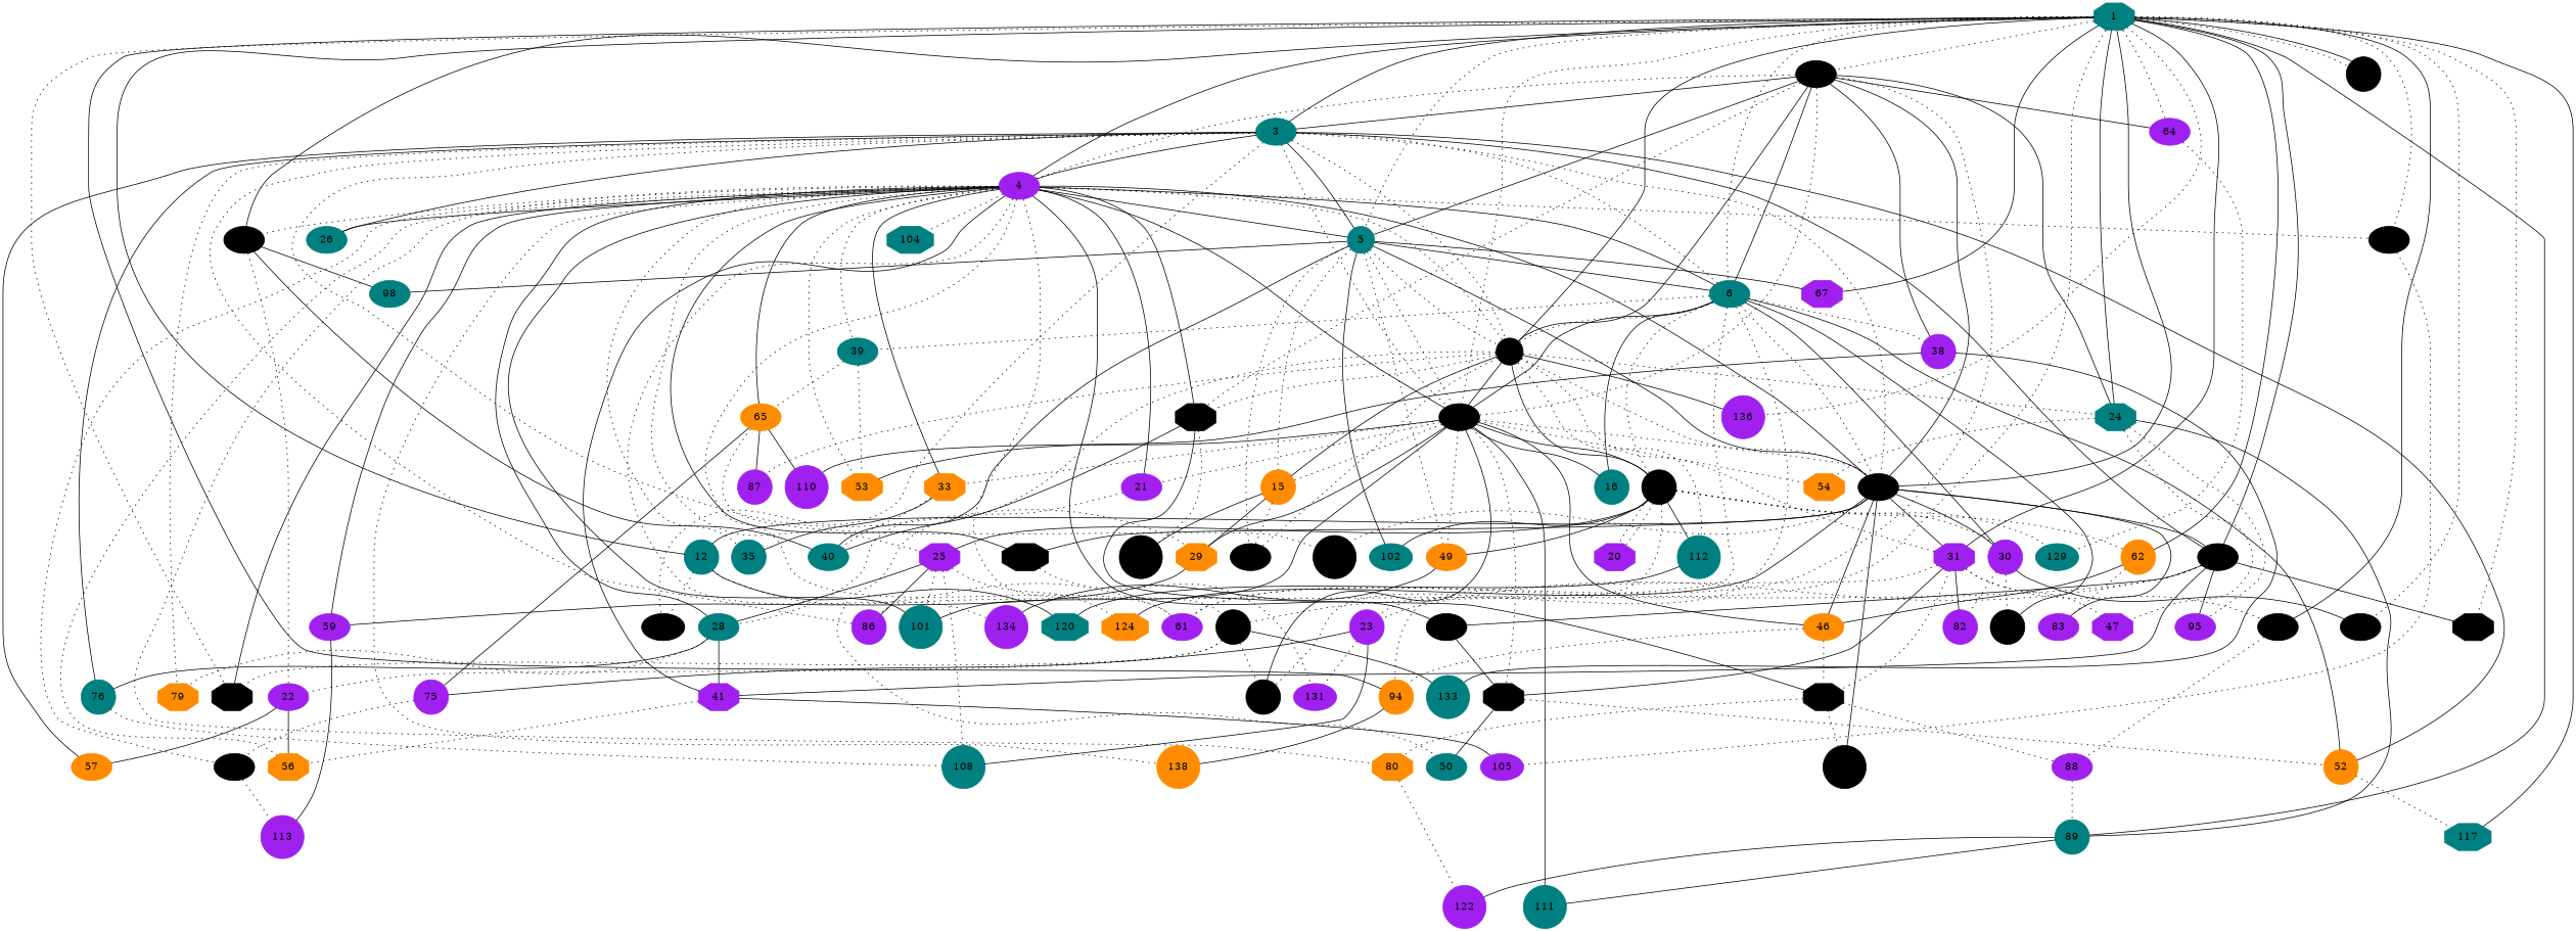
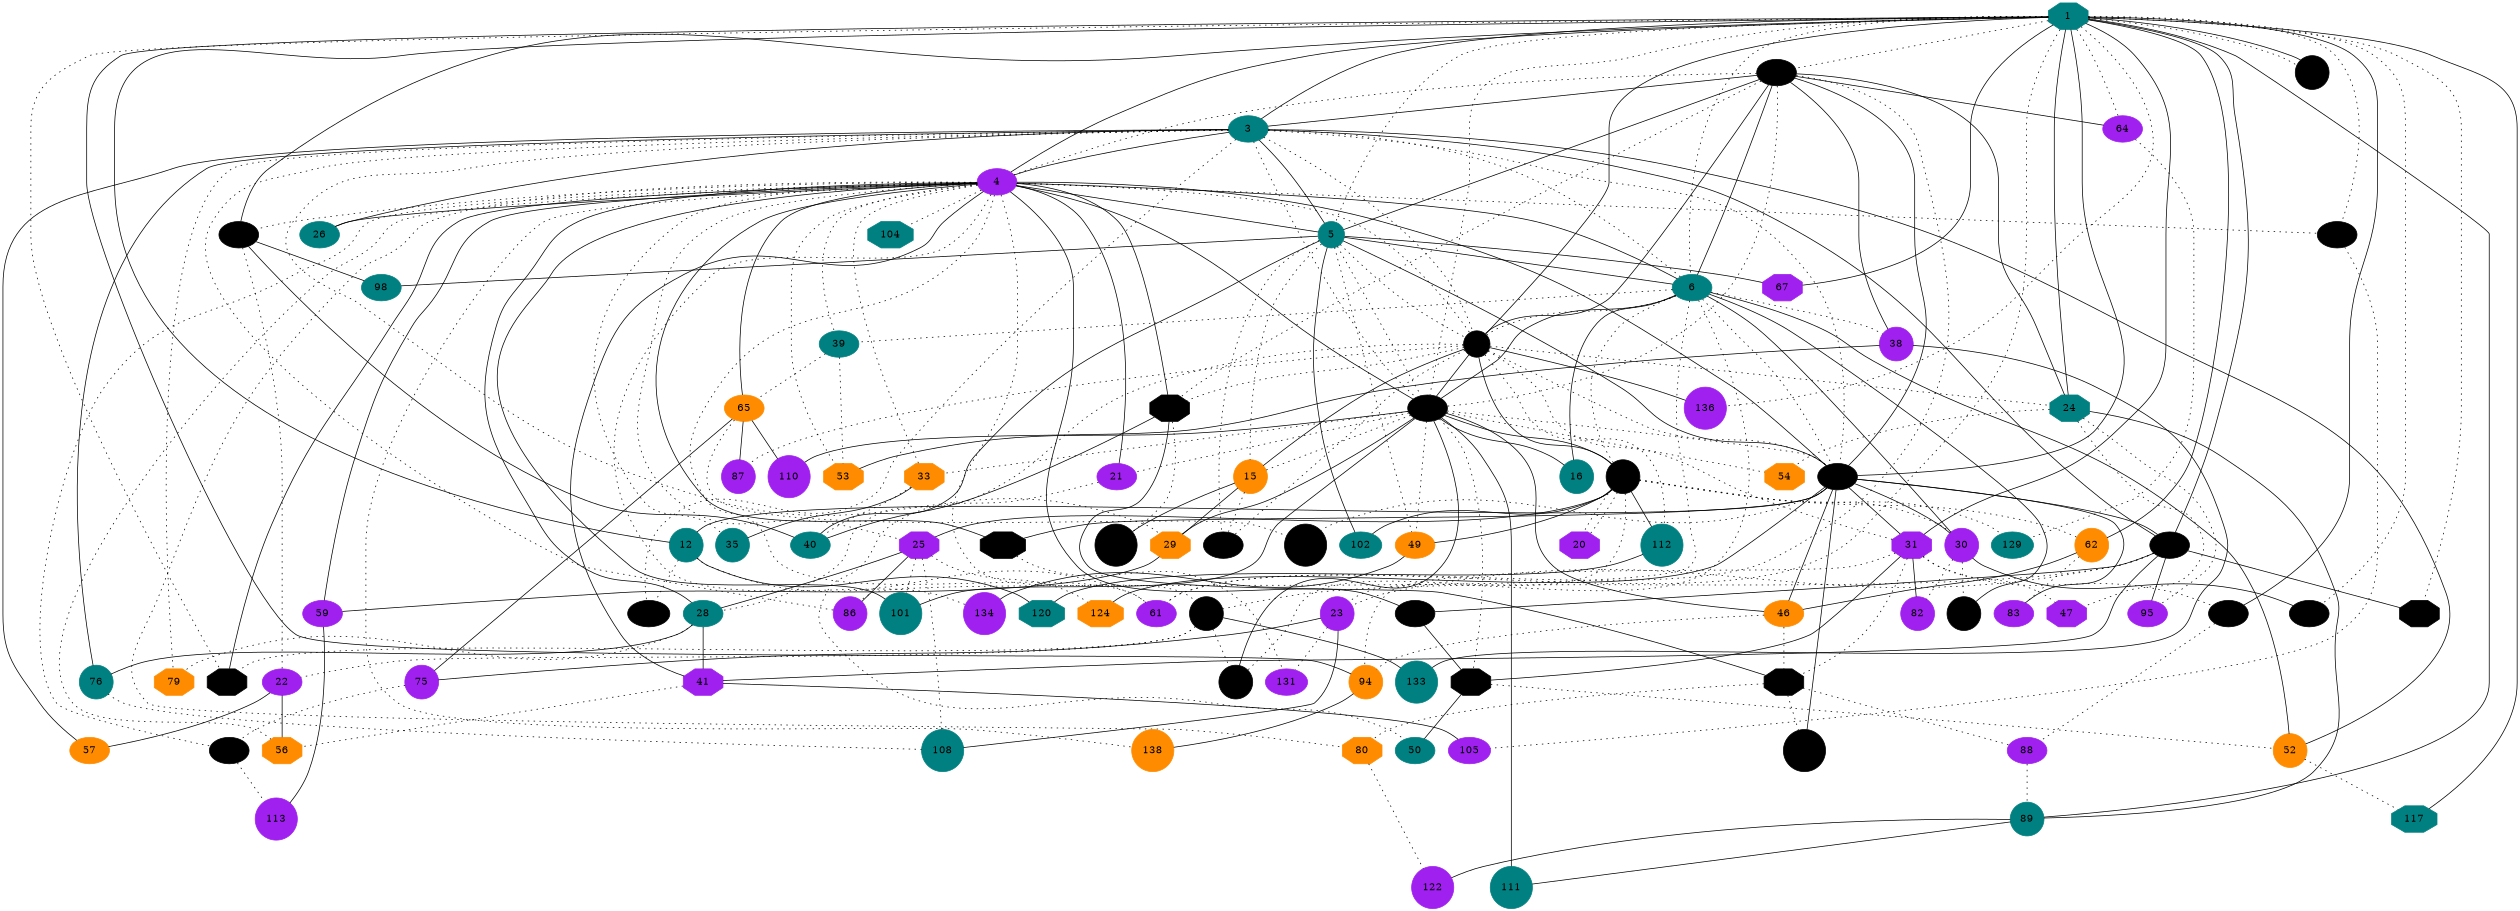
  graph {
    node [color=purple shape=ellipse style=filled]
    edge [style=solid]
    1 [color=teal shape=octagon super="+118"]
    2 [color=black super="+126"]
    3 [color=teal super="+71"]
    4 [super="+9"]
    5 [color=teal shape=circle super="+92"]
    6 [color=teal super="+119"]
    7 [color=black shape=circle super="+132"]
    8 [color=black super="+135"]
    10 [color=black super="+45"]
    11 [color=black super="+43"]
    12 [color=teal shape=circle super="+106"]
    17 [color=black super="+58"]
    24 [color=teal shape=octagon super="+42"]
    31 [shape=octagon super="+62"]
    n15 [color=darkorange label=62 shape=circle super="+51"]
    34 [color=black shape=octagon]
    37 [color=black]
    61 [super="+100"]
    63 [color=black]
    64 [super="+91"]
    66 [color=black shape=octagon]
    67 [shape=octagon]
    73 [color=black shape=circle]
    89 [color=teal shape=circle super="+103"]
    94 [color=darkorange shape=circle super="+123"]
    99 [color=black]
    117 [color=teal shape=octagon]
    136 [shape=circle]
    13 [color=black shape=octagon super="+55"]
    38 [shape=circle super="+70"]
    26 [color=teal]
    29 [color=darkorange shape=octagon super="+48"]
    52 [color=darkorange shape=circle super="+90"]
    57 [color=darkorange]
    76 [color=teal shape=circle]
    79 [color=darkorange shape=octagon]
    86 [shape=circle super="+137"]
    130 [color=black]
    14 [color=black]
    19 [color=black shape=circle super="+27"]
    21
    25 [shape=octagon super="+115"]
    28 [color=teal super="+68"]
    33 [color=darkorange shape=octagon super="+85"]
    35 [color=teal shape=circle]
    39 [color=teal]
    41 [shape=octagon]
    53 [color=darkorange shape=octagon super="+77"]
    56 [color=darkorange shape=octagon]
    59
    65 [color=darkorange]
    80 [color=darkorange shape=octagon]
    96 [color=black]
    101 [color=teal shape=circle super="+116"]
    104 [color=teal shape=octagon]
    107 [color=black shape=octagon]
    134 [shape=circle]
    138 [color=darkorange shape=circle]
    15 [color=darkorange shape=circle super="+81"]
    36 [color=black]
    40 [color=teal super="+114"]
    49 [color=darkorange super="+72"]
    98 [color=teal]
    102 [color=teal]
    16 [color=teal shape=circle]
    18 [color=black shape=circle super="+97"]
    23 [shape=circle]
    30 [shape=circle super="+78"]
    84 [color=black shape=circle]
    87 [shape=circle]
    112 [color=teal shape=circle]
    44 [color=black shape=octagon super="+69"]
    46 [color=darkorange]
    54 [color=darkorange shape=octagon]
    93 [color=black shape=circle super="+121"]
    111 [color=teal shape=circle]
    83
    109 [color=black shape=circle]
    124 [color=darkorange shape=octagon]
    127 [color=black shape=circle]
    95
    120 [color=teal shape=octagon]
    22 [super="+128"]
    47 [shape=octagon]
    60 [color=black shape=octagon super="+74"]
    82 [shape=circle]
    88
    105
    129 [color=teal]
    122 [shape=circle]
    125 [color=black shape=circle]
    133 [color=teal shape=circle]
    110 [shape=circle]
    108 [color=teal shape=circle]
    50 [color=teal]
    113 [shape=circle]
    75 [shape=circle]
    131
    20 [shape=octagon]
    1 -- 2 [style=dotted]
    1 -- 3
    1 -- 4 [weight=2]
    1 -- 5 [style=dotted]
    1 -- 6 [style=dotted]
    1 -- 7
    1 -- 8 [style=dotted]
    1 -- 10
    1 -- 11
    1 -- 12
    1 -- 17
    1 -- 24
    1 -- 31
    1 -- n15
    1 -- 34 [style=dotted]
    1 -- 37
    1 -- 61 [style=dotted]
    1 -- 63 [style=dotted]
    1 -- 64 [style=dotted weight=2]
    1 -- 66 [style=dotted]
    1 -- 67
    1 -- 73 [style=dotted]
    1 -- 73
    1 -- 89
    1 -- 94
    1 -- 99 [style=dotted]
    1 -- 117
    1 -- 136 [style=dotted]
    2 -- 3
    2 -- 4 [style=dotted weight=2]
    2 -- 5
    2 -- 6
    2 -- 7
    2 -- 8 [style=dotted weight=2]
    2 -- 10
    2 -- 24
    2 -- 61 [style=dotted]
    2 -- 64
    2 -- 13 [style=dotted]
    2 -- 38
    3 -- 4 [weight=2]
    3 -- 5
    3 -- 6 [style=dotted]
    3 -- 7 [style=dotted]
    3 -- 8 [style=dotted]
    3 -- 10 [style=dotted]
    3 -- 11
    3 -- 26
    3 -- 29 [style=dotted]
    3 -- 52
    3 -- 57
    3 -- 76
    3 -- 79 [style=dotted]
    3 -- 86 [style=dotted]
    3 -- 130 [style=dotted]
    4 -- 5 [weight=2]
    4 -- 6 [weight=2]
    4 -- 7 [style=dotted weight=2]
    4 -- 8 [weight=2]
    4 -- 10 [weight=3]
    4 -- 17 [style=dotted]
    4 -- 61 [style=dotted]
    4 -- 63 [style=dotted]
    4 -- 66
    4 -- 13
    4 -- 26
    4 -- 14
    4 -- 19 [style=dotted weight=2]
    4 -- 21
    4 -- 25 [style=dotted]
    4 -- 28
-   4 -- 33 [weight=2]
+   4 -- 33 [style=dotted weight=2]
    4 -- 35 [style=dotted]
    4 -- 39 [style=dotted]
    4 -- 41
    4 -- 53 [style=dotted]
    4 -- 56 [style=dotted]
    4 -- 59
    4 -- 65
    4 -- 80 [style=dotted]
    4 -- 96 [style=dotted]
    4 -- 101
    4 -- 104 [style=dotted weight=2]
    4 -- 107
    4 -- 134 [style=dotted]
    4 -- 138 [style=dotted]
    5 -- 6 [weight=2]
    5 -- 7 [style=dotted]
    5 -- 8 [style=dotted]
    5 -- 10
    5 -- 67
    5 -- 15 [style=dotted]
    5 -- 36 [style=dotted]
    5 -- 40
    5 -- 49 [style=dotted]
    5 -- 98
    5 -- 102
    6 -- 7 [style=dotted]
    6 -- 8 [weight=2]
    6 -- 10 [style=dotted]
    6 -- 38 [style=dotted]
    6 -- 52
    6 -- 86 [style=dotted]
    6 -- 39 [style=dotted]
    6 -- 16
    6 -- 18 [style=dotted]
    6 -- 23 [style=dotted]
    6 -- 30
    6 -- 84
    7 -- 8
    7 -- 10 [style=dotted]
    7 -- 24 [style=dotted]
    7 -- 31 [style=dotted]
    7 -- 136
    7 -- 13 [style=dotted]
    7 -- 28 [style=dotted]
    7 -- 15
    7 -- 36 [style=dotted]
    7 -- 18
    7 -- 87 [style=dotted]
    7 -- 112 [style=dotted]
    8 -- 10 [style=dotted]
    8 -- 29
    8 -- 21 [style=dotted]
    8 -- 33 [style=dotted]
    8 -- 53
    8 -- 101
    8 -- 15 [style=dotted]
    8 -- 49 [style=dotted]
    8 -- 16
    8 -- 18
    8 -- 44 [style=dotted]
    8 -- 46
    8 -- 54 [style=dotted]
    8 -- 93
    8 -- 111 [weight=2]
    10 -- 11
    10 -- 12
    10 -- 31
    10 -- 107
    10 -- 30
    10 -- 46
    10 -- 83
    10 -- 109
    10 -- 124
    10 -- 127 [style=dotted]
    11 -- 34
    11 -- 14
    11 -- 19 [style=dotted]
    11 -- 41
    11 -- 23 [style=dotted]
    11 -- 95
    12 -- 61 [style=dotted]
    12 -- 130 [style=dotted]
    12 -- 120
    17 -- 40
    17 -- 98
    17 -- 22 [style=dotted]
    24 -- 89
    24 -- 54 [style=dotted]
    24 -- 95 [style=dotted]
    24 -- 47 [style=dotted]
    31 -- 37 [style=dotted]
    31 -- 94 [style=dotted]
    31 -- 44
    31 -- 47 [style=dotted]
    31 -- 60 [style=dotted]
    31 -- 82
    n15 -- 46
    n15 -- 83 [style=dotted]
    37 -- 88 [style=dotted]
    63 -- 105 [style=dotted]
    64 -- 129 [style=dotted]
    89 -- 111
    89 -- 122
    94 -- 138
    13 -- 40
    13 -- 60
    13 -- 125 [style=dotted]
    38 -- 133
    38 -- 110
    29 -- 59
    52 -- 117 [style=dotted]
    76 -- 108 [style=dotted]
    14 -- 44
    19 -- 66 [style=dotted]
    19 -- 93 [style=dotted]
    19 -- 22 [style=dotted]
    19 -- 133
    21 -- 50 [style=dotted]
    25 -- 86
    25 -- 28
    25 -- 101 [style=dotted]
    25 -- 124 [style=dotted]
    25 -- 108 [style=dotted]
    28 -- 76
    28 -- 79 [style=dotted]
    28 -- 41
    33 -- 35
    33 -- 40 [style=dotted]
    39 -- 53 [style=dotted]
    39 -- 65 [style=dotted]
    41 -- 56 [style=dotted]
    41 -- 105
    59 -- 113
    65 -- 87
    65 -- 127 [style=dotted]
    65 -- 110
    65 -- 75
    80 -- 122 [style=dotted]
    96 -- 113 [style=dotted]
    107 -- 131 [style=dotted]
    15 -- 29
    15 -- 36 [style=dotted]
    15 -- 125
    49 -- 134
    18 -- n15 [style=dotted]
    18 -- 25
    18 -- 49
    18 -- 102
    18 -- 30 [style=dotted]
    18 -- 112
    18 -- 93 [style=dotted]
    18 -- 129 [style=dotted]
    18 -- 20 [style=dotted]
    18 -- 20 [style=dotted]
    23 -- 108
    23 -- 75
    23 -- 131 [style=dotted]
    30 -- 99
    30 -- 84 [style=dotted]
    30 -- 82 [style=dotted]
    112 -- 120
    44 -- 52 [style=dotted]
    44 -- 50
    46 -- 94 [style=dotted]
    46 -- 60 [style=dotted]
    22 -- 57
    22 -- 56
    60 -- 80 [style=dotted]
    60 -- 109 [style=dotted]
    60 -- 88 [style=dotted]
    88 -- 89 [style=dotted]
    75 -- 96 [style=dotted]
  }
